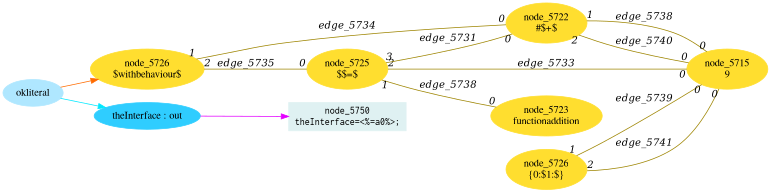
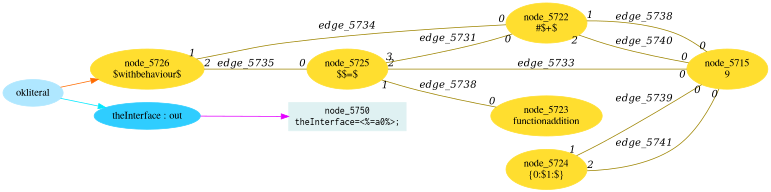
  digraph {
    rankdir=LR
    node [color="#ffde2f" fontname=Times shape=ellipse style=filled]
    edge [arrowHead=none arrowsize=1 color="#9d8400" dir=none fontname="Times-Italic" headlabel=0 taillabel=1]
    n1 [label="node_5715\n9"]
    n2 [label="node_5722\n#$+$"]
    n3 [label="node_5723\nfunctionaddition"]
-   n4 [label="node_5726\n{0:$1:$}"]
+   n4 [label="node_5724\n{0:$1:$}"]
    n5 [label="node_5725\n$$=$"]
    n6 [label="node_5726\n$withbehaviour$"]
    n7 [color="#dff1f2" fontname=Courier label="node_5750\ntheInterface=<%=a0%>;\n" shape=box]
    n8 [color="#afe7ff" label=okliteral]
    n9 [color="#2fcdff" label="theInterface : out"]
    n2 -> n1 [label=edge_5738]
    n2 -> n1 [label=edge_5740 taillabel=2]
    n4 -> n1 [label=edge_5739]
    n4 -> n1 [label=edge_5741 taillabel=2]
    n5 -> n1 [label=edge_5733 taillabel=2]
    n5 -> n2 [label=edge_5731 taillabel=3]
    n5 -> n3 [label=edge_5738]
    n6 -> n2 [label=edge_5734]
    n6 -> n5 [label=edge_5735 taillabel=2]
    n8 -> n6 [arrowHead=normal color="#ff6b00" dir=forward headlabel="" taillabel=""]
    n8 -> n9 [arrowHead=normal color="#00e8ff" dir=forward headlabel="" taillabel=""]
    n9 -> n7 [arrowHead=normal color="#e300ff" dir=forward headlabel="" taillabel=""]
  }
